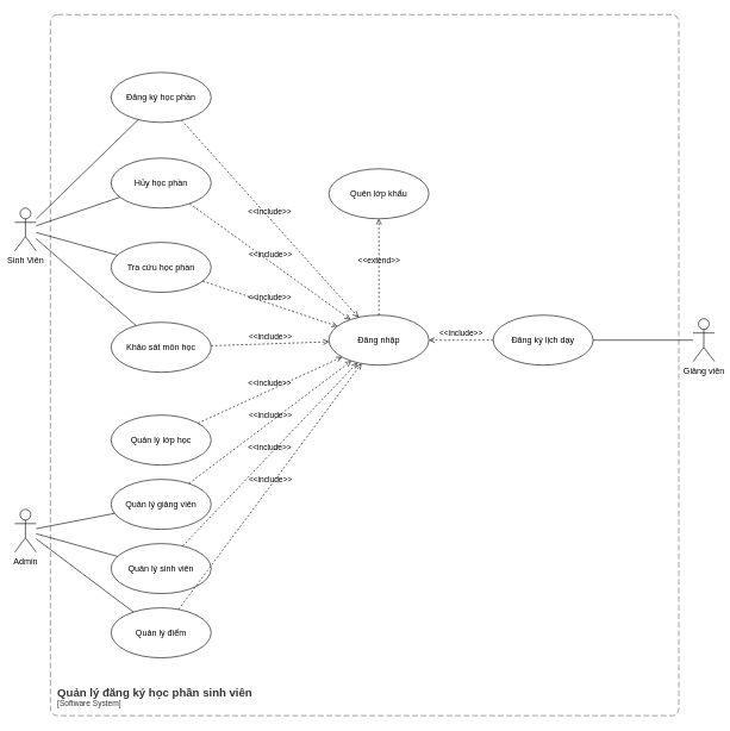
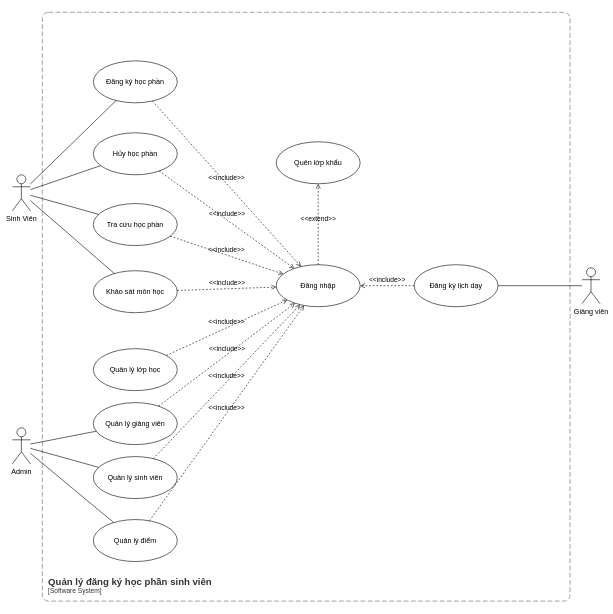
  <mxCell id="0" />
  <mxCell id="1" parent="0" />
  <mxCell id="2" value="&lt;font style=&quot;font-size: 16px&quot;&gt;&lt;b&gt;&lt;div style=&quot;text-align: left&quot;&gt;Quản lý đăng ký học phần sinh viên&lt;/div&gt;&lt;/b&gt;&lt;/font&gt;&lt;div style=&quot;text-align: left&quot;&gt;[Software System]&lt;/div&gt;" style="rounded=1;fontSize=11;whiteSpace=wrap;html=1;dashed=1;arcSize=20;fillColor=none;strokeColor=#666666;fontColor=#333333;labelBackgroundColor=none;align=left;verticalAlign=bottom;labelBorderColor=none;spacingTop=0;spacing=10;dashPattern=8 4;metaEdit=1;rotatable=0;perimeter=rectanglePerimeter;noLabel=0;labelPadding=0;allowArrows=0;connectable=0;expand=0;recursiveResize=0;editable=1;pointerEvents=0;absoluteArcSize=1;points=[[0.25,0,0],[0.5,0,0],[0.75,0,0],[1,0.25,0],[1,0.5,0],[1,0.75,0],[0.75,1,0],[0.5,1,0],[0.25,1,0],[0,0.75,0],[0,0.5,0],[0,0.25,0]];" parent="1" vertex="1"><mxGeometry x="70" y="20" width="880" height="982" as="geometry" /></mxCell>
  <mxCell id="3" value="Sinh Viên" style="shape=umlActor;verticalLabelPosition=bottom;verticalAlign=top;html=1;" parent="1" vertex="1"><mxGeometry x="20" y="291" width="30" height="60" as="geometry" /></mxCell>
  <mxCell id="4" value="Đăng ký học phần" style="ellipse;whiteSpace=wrap;html=1;" parent="1" vertex="1"><mxGeometry x="155" y="101" width="140" height="70" as="geometry" /></mxCell>
  <mxCell id="5" value="" style="endArrow=none;html=1;rounded=0;" parent="1" source="3" target="4" edge="1"><mxGeometry width="50" height="50" relative="1" as="geometry"><mxPoint x="390" y="463" as="sourcePoint" /><mxPoint x="440" y="413" as="targetPoint" /></mxGeometry></mxCell>
  <mxCell id="6" value="Đăng nhập" style="ellipse;whiteSpace=wrap;html=1;" parent="1" vertex="1"><mxGeometry x="460" y="441" width="140" height="70" as="geometry" /></mxCell>
  <mxCell id="7" value="Admin" style="shape=umlActor;verticalLabelPosition=bottom;verticalAlign=top;html=1;" parent="1" vertex="1"><mxGeometry x="20" y="713" width="30" height="60" as="geometry" /></mxCell>
  <mxCell id="8" value="&amp;lt;&amp;lt;include&amp;gt;&amp;gt;" style="html=1;verticalAlign=bottom;labelBackgroundColor=none;endArrow=open;endFill=0;dashed=1;rounded=0;" parent="1" source="4" target="6" edge="1"><mxGeometry width="160" relative="1" as="geometry"><mxPoint x="360" y="493" as="sourcePoint" /><mxPoint x="520" y="493" as="targetPoint" /></mxGeometry></mxCell>
  <mxCell id="9" value="Quản lý lớp học" style="ellipse;whiteSpace=wrap;html=1;" parent="1" vertex="1"><mxGeometry x="155" y="581" width="140" height="70" as="geometry" /></mxCell>
  <mxCell id="10" value="&amp;lt;&amp;lt;include&amp;gt;&amp;gt;" style="html=1;verticalAlign=bottom;labelBackgroundColor=none;endArrow=open;endFill=0;dashed=1;rounded=0;" parent="1" source="9" target="6" edge="1"><mxGeometry width="160" relative="1" as="geometry"><mxPoint x="376" y="630" as="sourcePoint" /><mxPoint x="507.73" y="705.102" as="targetPoint" /></mxGeometry></mxCell>
  <mxCell id="11" value="Quản lý sinh viên" style="ellipse;whiteSpace=wrap;html=1;" parent="1" vertex="1"><mxGeometry x="155" y="761" width="140" height="70" as="geometry" /></mxCell>
  <mxCell id="12" value="" style="endArrow=none;html=1;rounded=0;" parent="1" source="7" target="11" edge="1"><mxGeometry width="50" height="50" relative="1" as="geometry"><mxPoint x="60" y="703" as="sourcePoint" /><mxPoint x="240" y="699" as="targetPoint" /></mxGeometry></mxCell>
  <mxCell id="13" value="&amp;lt;&amp;lt;include&amp;gt;&amp;gt;" style="html=1;verticalAlign=bottom;labelBackgroundColor=none;endArrow=open;endFill=0;dashed=1;rounded=0;" parent="1" source="11" target="6" edge="1"><mxGeometry width="160" relative="1" as="geometry"><mxPoint x="380" y="698" as="sourcePoint" /><mxPoint x="492.115" y="713.319" as="targetPoint" /></mxGeometry></mxCell>
- <mxCell id="14" value="Quản lý điểm" style="ellipse;whiteSpace=wrap;html=1;" parent="1" vertex="1"><mxGeometry x="155" y="851" width="140" height="70" as="geometry" /></mxCell>
+ <mxCell id="14" value="Quản lý điểm" style="ellipse;whiteSpace=wrap;html=1;" parent="1" vertex="1"><mxGeometry x="155" y="866" width="140" height="70" as="geometry" /></mxCell>
  <mxCell id="15" value="" style="endArrow=none;html=1;rounded=0;" parent="1" source="7" target="14" edge="1"><mxGeometry width="50" height="50" relative="1" as="geometry"><mxPoint x="60" y="741" as="sourcePoint" /><mxPoint x="242" y="717" as="targetPoint" /></mxGeometry></mxCell>
  <mxCell id="16" value="&amp;lt;&amp;lt;include&amp;gt;&amp;gt;" style="html=1;verticalAlign=bottom;labelBackgroundColor=none;endArrow=open;endFill=0;dashed=1;rounded=0;" parent="1" source="14" target="6" edge="1"><mxGeometry width="160" relative="1" as="geometry"><mxPoint x="378" y="716" as="sourcePoint" /><mxPoint x="480" y="733" as="targetPoint" /></mxGeometry></mxCell>
  <mxCell id="17" value="Tra cứu học phần" style="ellipse;whiteSpace=wrap;html=1;" parent="1" vertex="1"><mxGeometry x="155" y="339" width="140" height="70" as="geometry" /></mxCell>
  <mxCell id="18" value="" style="endArrow=none;html=1;rounded=0;" parent="1" source="3" target="17" edge="1"><mxGeometry width="50" height="50" relative="1" as="geometry"><mxPoint x="60" y="367" as="sourcePoint" /><mxPoint x="167" y="321" as="targetPoint" /></mxGeometry></mxCell>
  <mxCell id="19" value="&amp;lt;&amp;lt;include&amp;gt;&amp;gt;" style="html=1;verticalAlign=bottom;labelBackgroundColor=none;endArrow=open;endFill=0;dashed=1;rounded=0;" parent="1" source="17" target="6" edge="1"><mxGeometry width="160" relative="1" as="geometry"><mxPoint x="276" y="319" as="sourcePoint" /><mxPoint x="359" y="352" as="targetPoint" /></mxGeometry></mxCell>
  <mxCell id="20" value="Hủy học phần" style="ellipse;whiteSpace=wrap;html=1;" parent="1" vertex="1"><mxGeometry x="155" y="221" width="140" height="70" as="geometry" /></mxCell>
  <mxCell id="21" value="" style="endArrow=none;html=1;rounded=0;" parent="1" source="3" target="20" edge="1"><mxGeometry width="50" height="50" relative="1" as="geometry"><mxPoint x="60" y="363" as="sourcePoint" /><mxPoint x="178" y="286" as="targetPoint" /></mxGeometry></mxCell>
  <mxCell id="22" value="&amp;lt;&amp;lt;include&amp;gt;&amp;gt;" style="html=1;verticalAlign=bottom;labelBackgroundColor=none;endArrow=open;endFill=0;dashed=1;rounded=0;" parent="1" source="20" target="6" edge="1"><mxGeometry width="160" relative="1" as="geometry"><mxPoint x="265" y="285" as="sourcePoint" /><mxPoint x="370" y="346" as="targetPoint" /></mxGeometry></mxCell>
  <mxCell id="23" value="&amp;lt;&amp;lt;extend&amp;gt;&amp;gt;" style="html=1;verticalAlign=bottom;labelBackgroundColor=none;endArrow=open;endFill=0;dashed=1;rounded=0;" parent="1" source="6" target="24" edge="1"><mxGeometry width="160" relative="1" as="geometry"><mxPoint x="502.5" y="550" as="sourcePoint" /><mxPoint x="1062.5" y="610" as="targetPoint" /></mxGeometry></mxCell>
  <mxCell id="24" value="Quên lớp khẩu" style="ellipse;whiteSpace=wrap;html=1;" parent="1" vertex="1"><mxGeometry x="460" y="236" width="140" height="70" as="geometry" /></mxCell>
  <mxCell id="25" value="Giảng viên" style="shape=umlActor;verticalLabelPosition=bottom;verticalAlign=top;html=1;" parent="1" vertex="1"><mxGeometry x="970" y="446" width="30" height="60" as="geometry" /></mxCell>
  <mxCell id="26" value="Đăng ký lịch dạy" style="ellipse;whiteSpace=wrap;html=1;" parent="1" vertex="1"><mxGeometry x="690" y="441" width="140" height="70" as="geometry" /></mxCell>
  <mxCell id="27" value="" style="endArrow=none;html=1;rounded=0;" parent="1" source="25" target="26" edge="1"><mxGeometry width="50" height="50" relative="1" as="geometry"><mxPoint x="980" y="558" as="sourcePoint" /><mxPoint x="806" y="415" as="targetPoint" /></mxGeometry></mxCell>
  <mxCell id="28" value="&amp;lt;&amp;lt;include&amp;gt;&amp;gt;" style="html=1;verticalAlign=bottom;labelBackgroundColor=none;endArrow=open;endFill=0;dashed=1;rounded=0;" parent="1" source="26" target="6" edge="1"><mxGeometry width="160" relative="1" as="geometry"><mxPoint x="733" y="415" as="sourcePoint" /><mxPoint x="577" y="540" as="targetPoint" /></mxGeometry></mxCell>
  <mxCell id="29" value="Khảo sát môn học" style="ellipse;whiteSpace=wrap;html=1;" parent="1" vertex="1"><mxGeometry x="155" y="451" width="140" height="70" as="geometry" /></mxCell>
  <mxCell id="30" value="" style="endArrow=none;html=1;rounded=0;" parent="1" source="3" target="29" edge="1"><mxGeometry width="50" height="50" relative="1" as="geometry"><mxPoint x="60" y="373" as="sourcePoint" /><mxPoint x="165" y="373" as="targetPoint" /></mxGeometry></mxCell>
  <mxCell id="31" value="&amp;lt;&amp;lt;include&amp;gt;&amp;gt;" style="html=1;verticalAlign=bottom;labelBackgroundColor=none;endArrow=open;endFill=0;dashed=1;rounded=0;" parent="1" source="29" target="6" edge="1"><mxGeometry width="160" relative="1" as="geometry"><mxPoint x="278" y="401" as="sourcePoint" /><mxPoint x="497" y="542" as="targetPoint" /></mxGeometry></mxCell>
  <mxCell id="32" value="Quản lý giảng viên" style="ellipse;whiteSpace=wrap;html=1;" vertex="1" parent="1"><mxGeometry x="155" y="671" width="140" height="70" as="geometry" /></mxCell>
  <mxCell id="33" value="" style="endArrow=none;html=1;rounded=0;" edge="1" parent="1" source="7" target="32"><mxGeometry width="50" height="50" relative="1" as="geometry"><mxPoint x="60" y="747" as="sourcePoint" /><mxPoint x="174" y="779" as="targetPoint" /></mxGeometry></mxCell>
  <mxCell id="34" value="&amp;lt;&amp;lt;include&amp;gt;&amp;gt;" style="html=1;verticalAlign=bottom;labelBackgroundColor=none;endArrow=open;endFill=0;dashed=1;rounded=0;" edge="1" parent="1" source="32" target="6"><mxGeometry width="160" relative="1" as="geometry"><mxPoint x="274" y="767" as="sourcePoint" /><mxPoint x="501" y="599" as="targetPoint" /></mxGeometry></mxCell>
